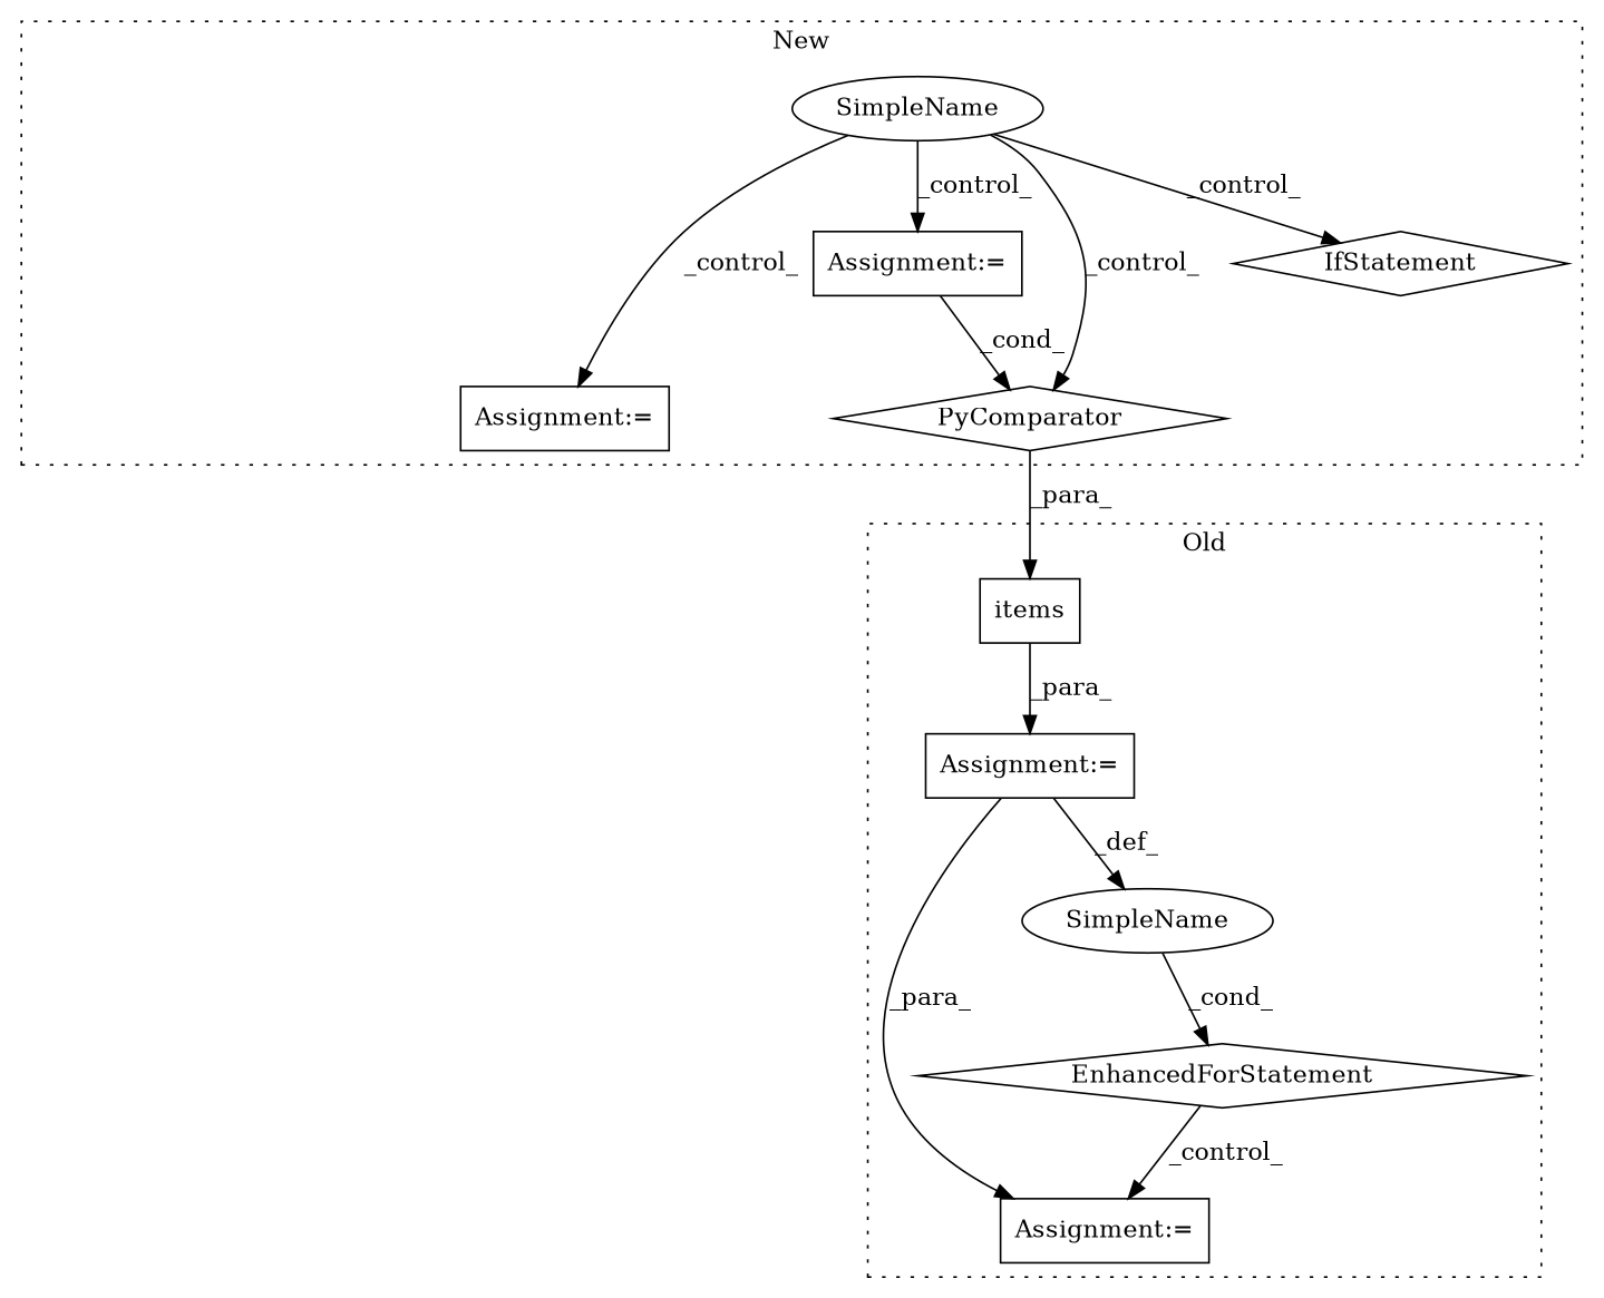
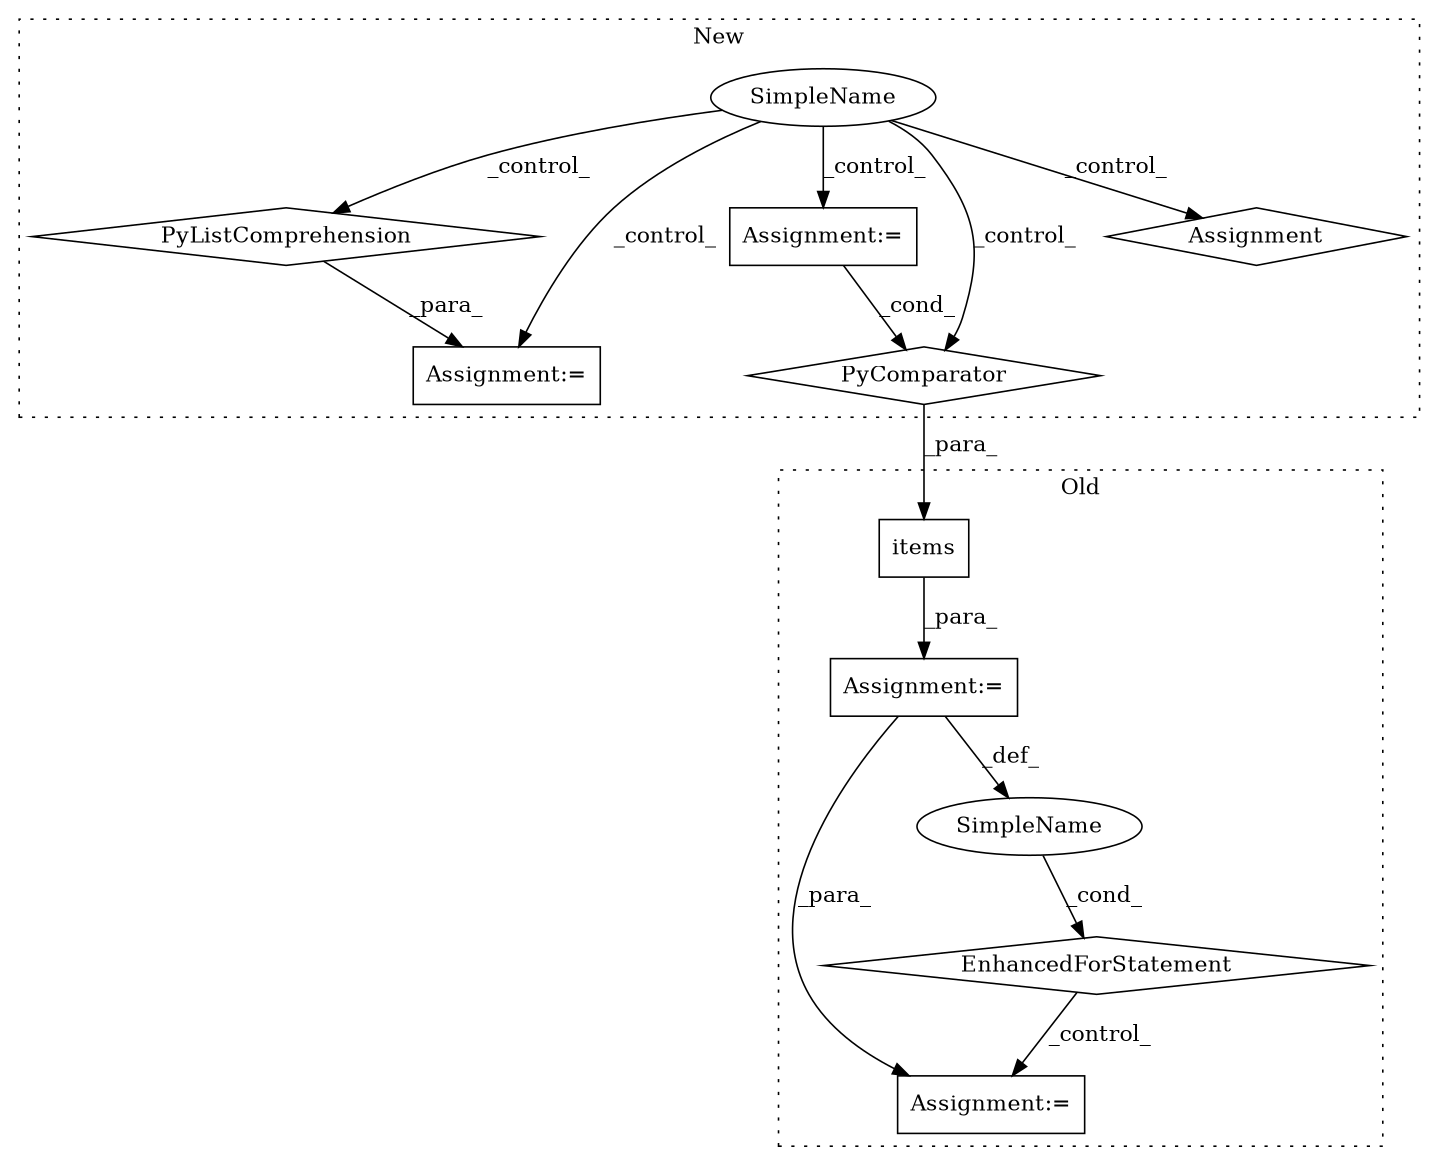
  digraph {
    node [a=7 l=144 s=7799 shape=box]
    n1 [a=32 l=7 label=items s=1637]
    n2 [l="75,2" label="Assignment:=" s="1548,1644"]
    n3 [a=70 l="75,2" label=EnhancedForStatement s="1548,1644" shape=diamond]
    n4 [l=1 label="Assignment:=" s=1679]
    n5 [a=42 l=1 label=SimpleName s=1627 shape=ellipse]
+   n6 [a=109 l=234 label=PyListComprehension s=7717 shape=diamond]
    n7 [label="Assignment:="]
    n8 [a=113 label=PyComparator shape=diamond]
    n9 [l=16 label="Assignment:=" s=7701]
    n10 [a=42 label=SimpleName shape=ellipse l="" s=""]
-   n11 [a=25 label=IfStatement shape=diamond]
+   n11 [a=25 label=Assignment shape=diamond]
    subgraph cluster_1 {
      label=Old
      style=dotted
      n1
      n2
      n3
      n4
      n5
    }
    subgraph cluster_2 {
      label=New
      style=dotted
+     n6
      n7
      n8
      n9
      n10
      n11
    }
    n1 -> n2 [label=_para_]
    n2 -> n4 [label=_para_]
    n2 -> n5 [label=_def_]
    n3 -> n4 [label=_control_]
    n5 -> n3 [label=_cond_]
+   n6 -> n9 [label=_para_]
    n7 -> n8 [label=_cond_]
    n8 -> n1 [label=_para_]
+   n10 -> n6 [label=_control_]
    n10 -> n7 [label=_control_]
    n10 -> n8 [label=_control_]
    n10 -> n9 [label=_control_]
    n10 -> n11 [label=_control_]
  }
